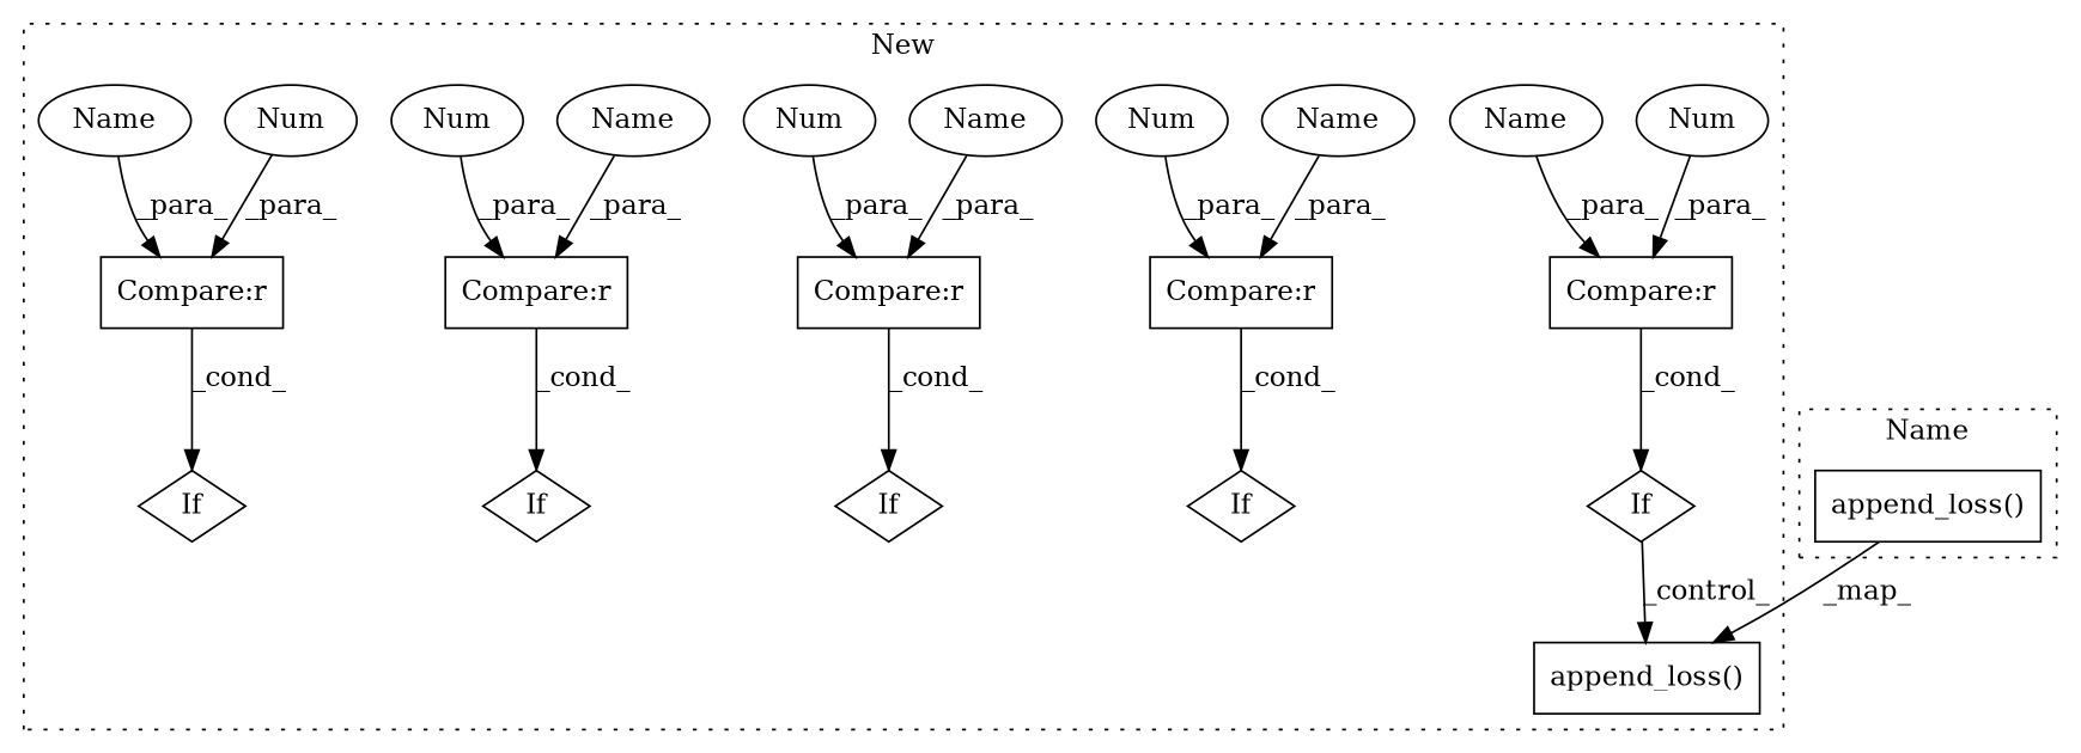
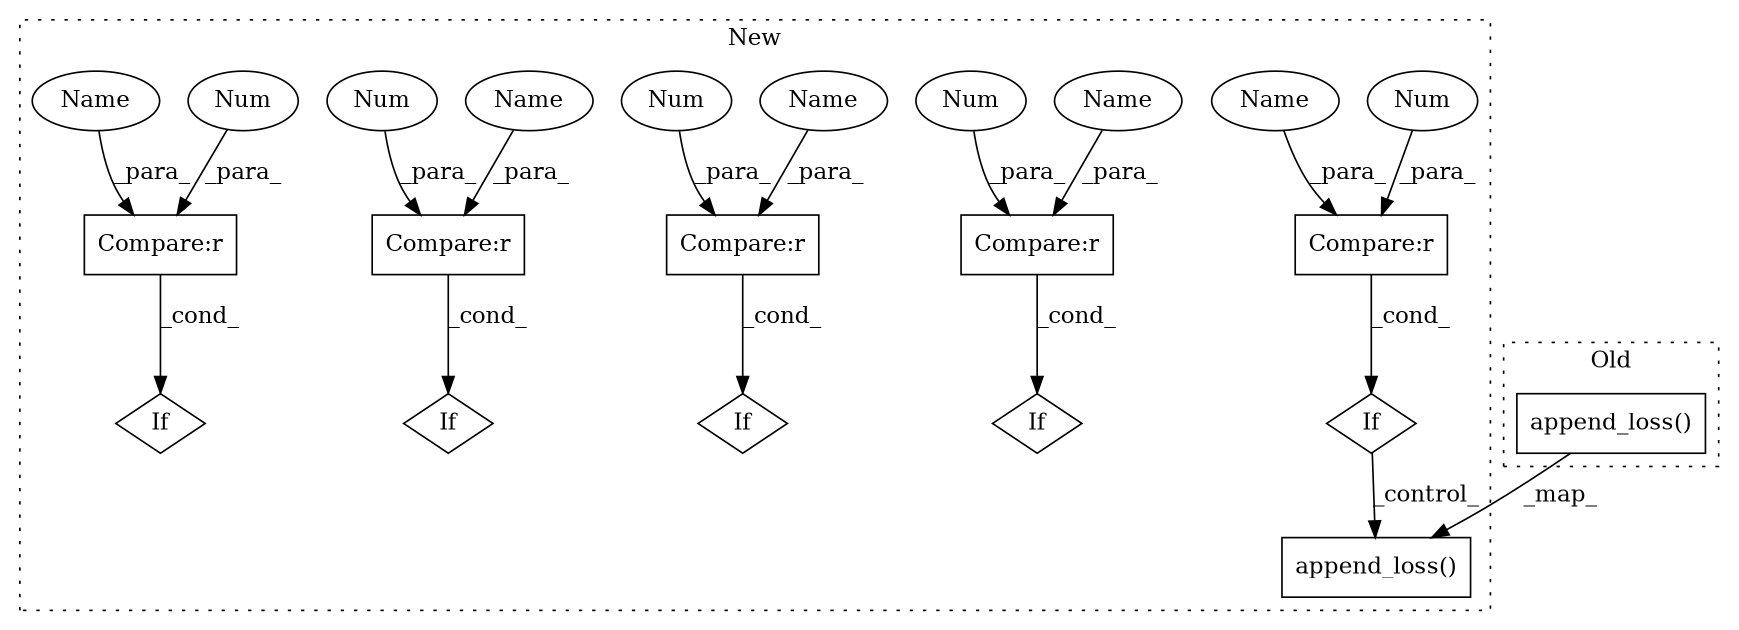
  digraph {
    node [a=96 l=3 s=3977 shape=ellipse]
    n1 [a=75 l="25,1" label="append_loss()" s="4039,4125" shape=box]
    n2 [label=If s=3974 shape=diamond]
    n3 [a=40 l=15 label="Compare:r" shape=box]
    n4 [a=76 l=1 label=Num s=3991]
    n5 [a=40 l=15 label="Compare:r" s=2498 shape=box]
    n6 [label=If s=2495 shape=diamond]
    n7 [a=40 l=15 label="Compare:r" s=3747 shape=box]
    n8 [label=If s=3744 shape=diamond]
    n9 [a=40 l=15 label="Compare:r" s=2734 shape=box]
    n10 [label=If s=2731 shape=diamond]
    n11 [a=40 l=15 label="Compare:r" s=328 shape=box]
    n12 [label=If s=325 shape=diamond]
    n13 [a=76 l=1 label=Num s=342]
    n14 [a=76 l=1 label=Num s=2512]
    n15 [a=76 l=1 label=Num s=3761]
    n16 [a=76 l=1 label=Num s=2748]
    n17 [a=87 l=10 label=Name s=3747]
    n18 [a=87 l=10 label=Name s=2734]
    n19 [a=87 l=10 label=Name s=2498]
    n20 [a=87 l=10 label=Name]
    n21 [a=87 l=10 label=Name s=328]
    n22 [a=75 l="25,1" label="append_loss()" s="3822,3908" shape=box]
    subgraph cluster_1 {
      label=New
      style=dotted
      n1
      n2
      n3
      n4
      n5
      n6
      n7
      n8
      n9
      n10
      n11
      n12
      n13
      n14
      n15
      n16
      n17
      n18
      n19
      n20
      n21
    }
    subgraph cluster_2 {
-     label=Name
+     label=Old
      style=dotted
      n22
    }
    n2 -> n1 [label=_control_]
    n3 -> n2 [label=_cond_]
    n4 -> n3 [label=_para_]
    n5 -> n6 [label=_cond_]
    n7 -> n8 [label=_cond_]
    n9 -> n10 [label=_cond_]
    n11 -> n12 [label=_cond_]
    n13 -> n11 [label=_para_]
    n14 -> n5 [label=_para_]
    n15 -> n7 [label=_para_]
    n16 -> n9 [label=_para_]
    n17 -> n7 [label=_para_]
    n18 -> n9 [label=_para_]
    n19 -> n5 [label=_para_]
    n20 -> n3 [label=_para_]
    n21 -> n11 [label=_para_]
    n22 -> n1 [label=_map_]
  }
